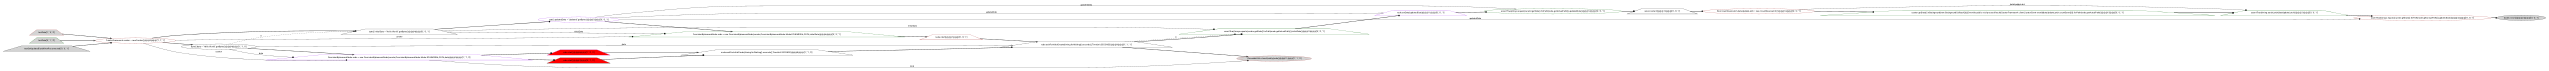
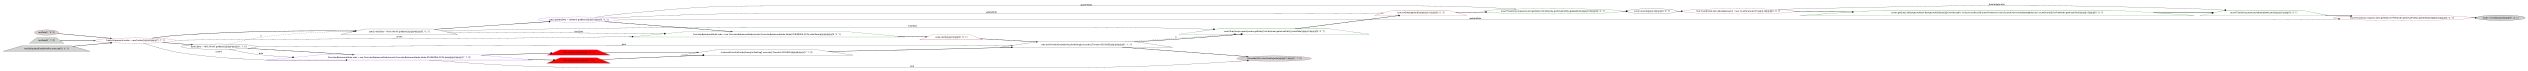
  digraph {
    fontname=Roboto
    rankdir=LR
    node [color=black fillcolor=white fontname=Roboto shape=trapezium style=filled]
    edge [arrowhead=dot fontname=Roboto style=bold]
    n1 [label="node.waitForInitialCreate(timing.forWaiting().seconds(),TimeUnit.SECONDS)@@@8@@@['1', '1', '0']"]
    n2 [label="node.waitForInitialCreate(timing.forWaiting().seconds(),TimeUnit.SECONDS)@@@9@@@['1', '1', '1']"]
    n3 [color=brown fillcolor=lightgray label="{CloseableUtils.closeQuietly(node)}@@@11@@@['1', '1', '0']" shape=ellipse]
    n4 [color=darkgreen label="assertTrue(Arrays.equals(curator.getData().forPath(node.getActualPath()),initialData))@@@10@@@['0', '0', '1']"]
    n5 [color=brown label="final CountDownLatch dataUpdateLatch = new CountDownLatch(1)@@@14@@@['0', '0', '1']" shape=ellipse]
    n6 [color=darkgreen label="assertTrue(timing.awaitLatch(dataUpdateLatch))@@@21@@@['0', '0', '1']"]
    n7 [color=darkgreen label="curator.getData().inBackground(new BackgroundCallback(){@Override public void processResult(CuratorFramework client,CuratorEvent event){dataUpdateLatch.countDown()}}).forPath(node.getActualPath())@@@15@@@['0', '0', '1']"]
    n8 [color=brown label="assertTrue(Arrays.equals(curator.getData().forPath(node.getActualPath()),updatedData))@@@22@@@['0', '0', '1']" shape=ellipse]
-   n9 [color=purple label="node.setData(updatedData)@@@11@@@['0', '0', '1']"]
+   n9 [color=brown label="node.setData(updatedData)@@@11@@@['0', '0', '1']"]
    n10 [color=darkgreen label="PersistentEphemeralNode node = new PersistentEphemeralNode(curator,PersistentEphemeralNode.Mode.EPHEMERAL,PATH,initialData)@@@6@@@['0', '0', '1']"]
    n11 [color=brown label="node.start()@@@7@@@['0', '0', '1']"]
    n12 [color=darkgreen label="assertTrue(Arrays.equals(curator.getData().forPath(node.getActualPath()),updatedData))@@@12@@@['0', '0', '1']" shape=ellipse]
-   n13 [label="server.restart()@@@13@@@['0', '0', '1']"]
+   n13 [label="server.restart()@@@13@@@['0', '0', '1']" shape=ellipse]
    n14 [color=purple label="PersistentEphemeralNode node = new PersistentEphemeralNode(curator,PersistentEphemeralNode.Mode.EPHEMERAL,PATH,data)@@@5@@@['1', '1', '0']"]
    n15 [color=purple fillcolor=red label="node.start()@@@6@@@['1', '0', '0']"]
    n16 [fillcolor=red label="node.start()@@@7@@@['0', '1', '0']"]
-   n17 [color=brown fillcolor=lightgray label="testData['1', '0', '0']"]
+   n17 [color=brown fillcolor=lightgray label="testData['1', '0', '0']" shape=ellipse]
    n18 [color=brown label="CuratorFramework curator = newCurator()@@@3@@@['1', '1', '1']" shape=ellipse]
    n19 [label="byte(( initialData = \"Hello World\".getBytes()@@@4@@@['0', '0', '1']"]
    n20 [label="byte(( data = \"Hello World\".getBytes()@@@4@@@['1', '1', '0']" shape=ellipse]
    n21 [fillcolor=lightgray label="{node.close()}@@@24@@@['0', '0', '1']" shape=ellipse]
    n22 [color=purple label="byte(( updatedData = \"Updated\".getBytes()@@@5@@@['0', '0', '1']" shape=ellipse]
    n23 [color=darkgreen fillcolor=lightgray label="testData['0', '1', '0']"]
    n24 [fillcolor=lightgray label="testSetUpdatedDataWhenReconnected['0', '0', '1']"]
    n1 -> n2
    n2 -> n3 [arrowhead=onormal]
    n2 -> n4 [arrowhead=box]
    n2 -> n4 [label=0 style=dashed]
    n4 -> n9
    n5 -> n6 [arrowhead=box label=dataUpdateLatch style=solid]
    n5 -> n7
    n6 -> n8
    n7 -> n6 [arrowhead=box]
    n8 -> n21
    n9 -> n12
    n10 -> n11 [arrowhead=onormal]
    n11 -> n2 [arrowhead=onormal]
    n12 -> n13 [arrowhead=box]
    n13 -> n5
    n14 -> n3 [label="node" style=solid]
    n14 -> n15 [arrowhead=box]
    n14 -> n16 [arrowhead=box]
    n15 -> n1 [arrowhead=onormal]
    n16 -> n1 [arrowhead=box]
    n17 -> n18 [arrowhead=onormal]
    n18 -> n10 [label=curator style=solid]
    n18 -> n14 [label=curator style=solid]
    n18 -> n19
    n18 -> n20 [arrowhead=onormal]
    n19 -> n4 [arrowhead=box label=initialData style=solid]
    n19 -> n10 [arrowhead=box label=initialData style=solid]
    n19 -> n22
    n20 -> n2 [arrowhead=onormal label=data style=solid]
    n20 -> n14 [arrowhead=box label=data style=solid]
    n20 -> n14 [arrowhead=onormal]
    n20 -> n19 [label=0 style=dashed]
    n22 -> n8 [label=updatedData style=solid]
    n22 -> n9 [arrowhead=onormal label=updatedData style=solid]
    n22 -> n10 [arrowhead=onormal]
    n22 -> n12 [arrowhead=onormal label=updatedData style=solid]
    n23 -> n18 [arrowhead=onormal]
    n24 -> n18
  }
